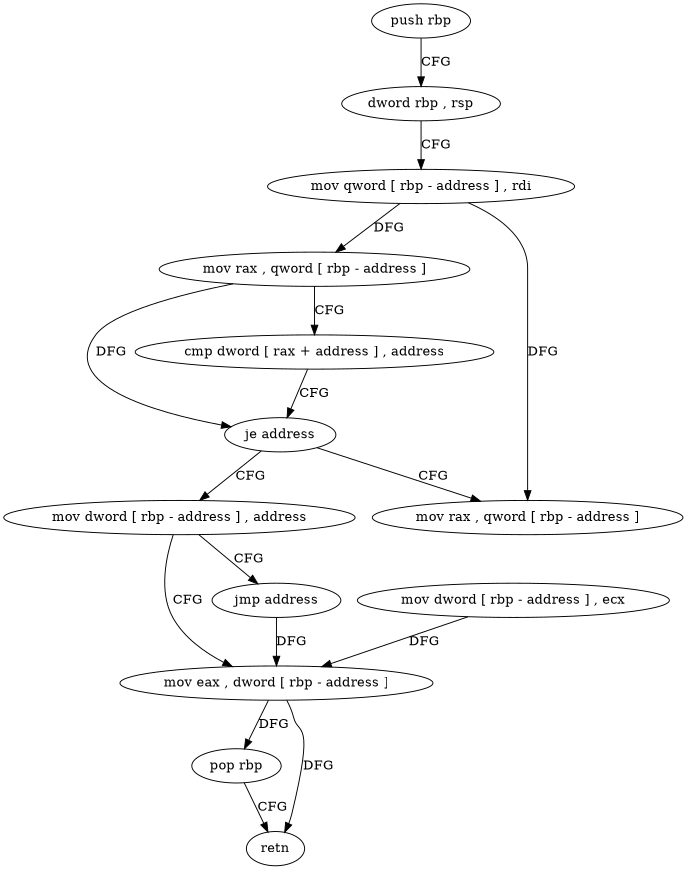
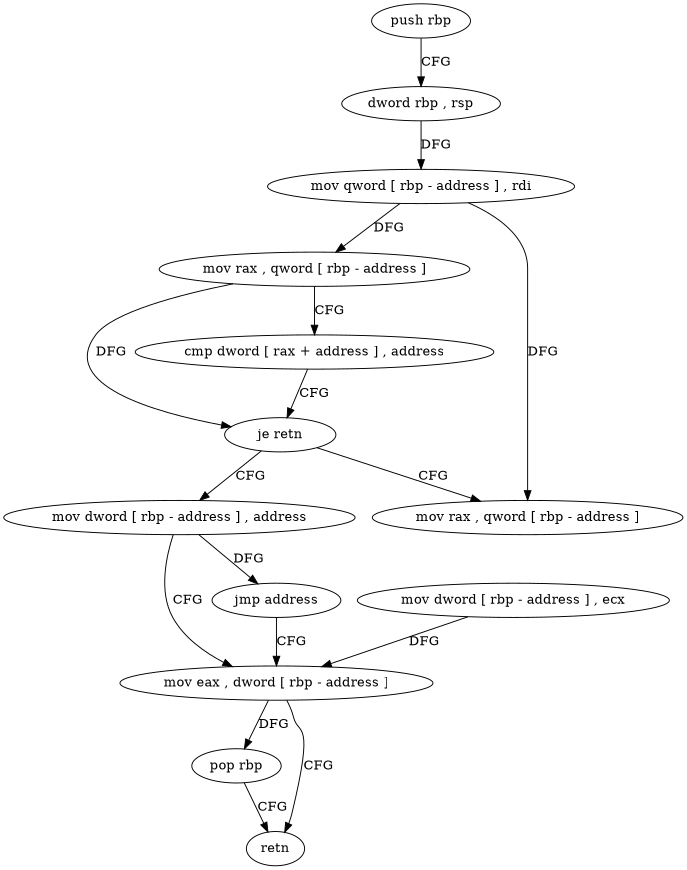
  digraph {
    n1 [label="push rbp"]
    n2 [label="dword rbp , rsp"]
    n3 [label="mov qword [ rbp - address ] , rdi"]
    n4 [label="mov rax , qword [ rbp - address ]"]
    n5 [label="mov rax , qword [ rbp - address ]"]
    n6 [label="cmp dword [ rax + address ] , address"]
-   n7 [label="je address"]
+   n7 [label="je retn"]
    n8 [label="mov dword [ rbp - address ] , address"]
    n9 [label="mov eax , dword [ rbp - address ]"]
    n10 [label="jmp address"]
    n11 [label="pop rbp"]
    n12 [label=retn]
    n13 [label="mov dword [ rbp - address ] , ecx"]
    n1 -> n2 [label=CFG]
-   n2 -> n3 [label=CFG]
+   n2 -> n3 [label=DFG]
    n3 -> n4 [label=DFG]
    n3 -> n5 [label=DFG]
    n4 -> n6 [label=CFG]
    n4 -> n7 [label=DFG]
    n6 -> n7 [label=CFG]
    n7 -> n5 [label=CFG]
    n7 -> n8 [label=CFG]
    n8 -> n9 [label=CFG]
-   n8 -> n10 [label=CFG]
+   n8 -> n10 [label=DFG]
    n9 -> n11 [label=DFG]
-   n9 -> n12 [label=DFG]
-   n10 -> n9 [label=DFG]
+   n9 -> n12 [label=CFG]
+   n10 -> n9 [label=CFG]
    n11 -> n12 [label=CFG]
    n13 -> n9 [label=DFG]
  }
